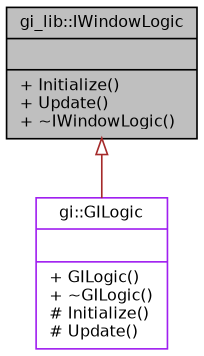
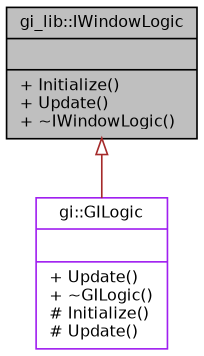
  digraph {
    node [fontname=Helvetica fontsize=10 shape=record style=filled]
    n1 [color=black fillcolor=grey75 fontcolor=black height=0.2 label="{gi_lib::IWindowLogic\n||+ Initialize()\l+ Update()\l+ ~IWindowLogic()\l}" width=0.4]
-   n2 [color=purple fillcolor=white height=0.2 label="{gi::GILogic\n||+ GILogic()\l+ ~GILogic()\l# Initialize()\l# Update()\l}" width=0.4]
+   n2 [color=purple fillcolor=white height=0.2 label="{gi::GILogic\n||+ Update()\l+ ~GILogic()\l# Initialize()\l# Update()\l}" width=0.4]
    n1 -> n2 [arrowtail=onormal color=brown dir=back fontname=Helvetica fontsize=10 labelfontname=Helvetica labelfontsize=10 style=solid]
  }
